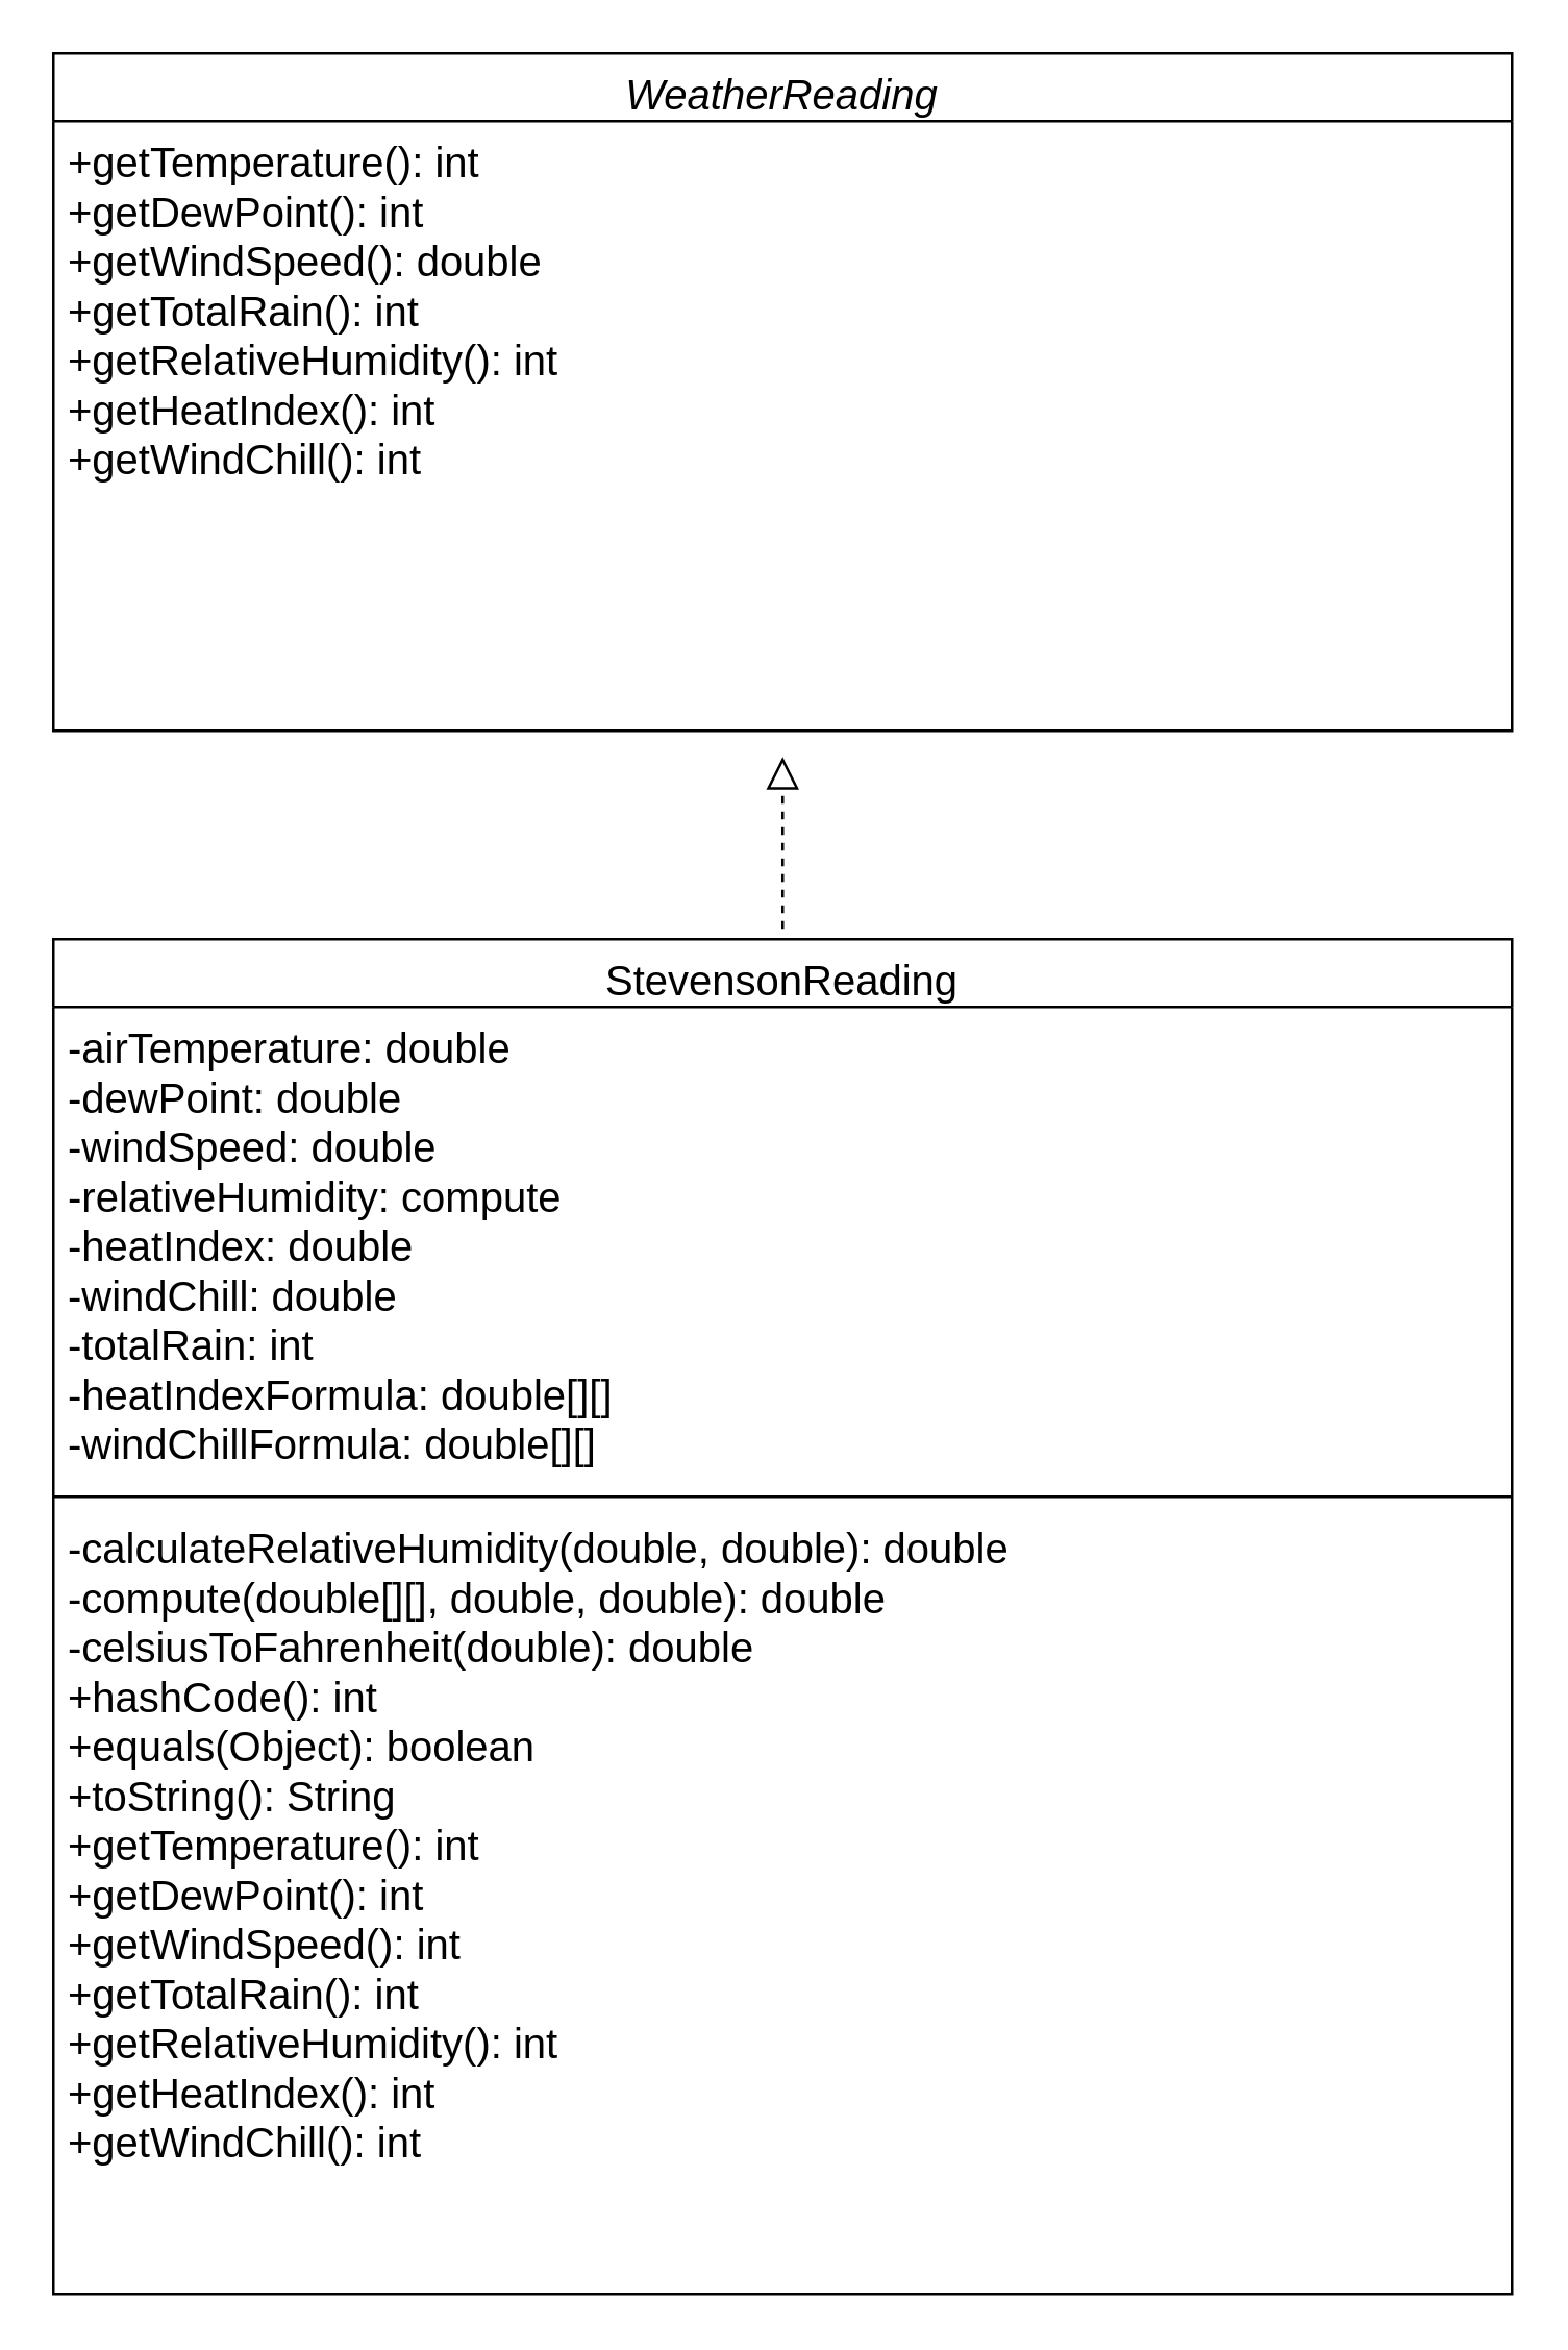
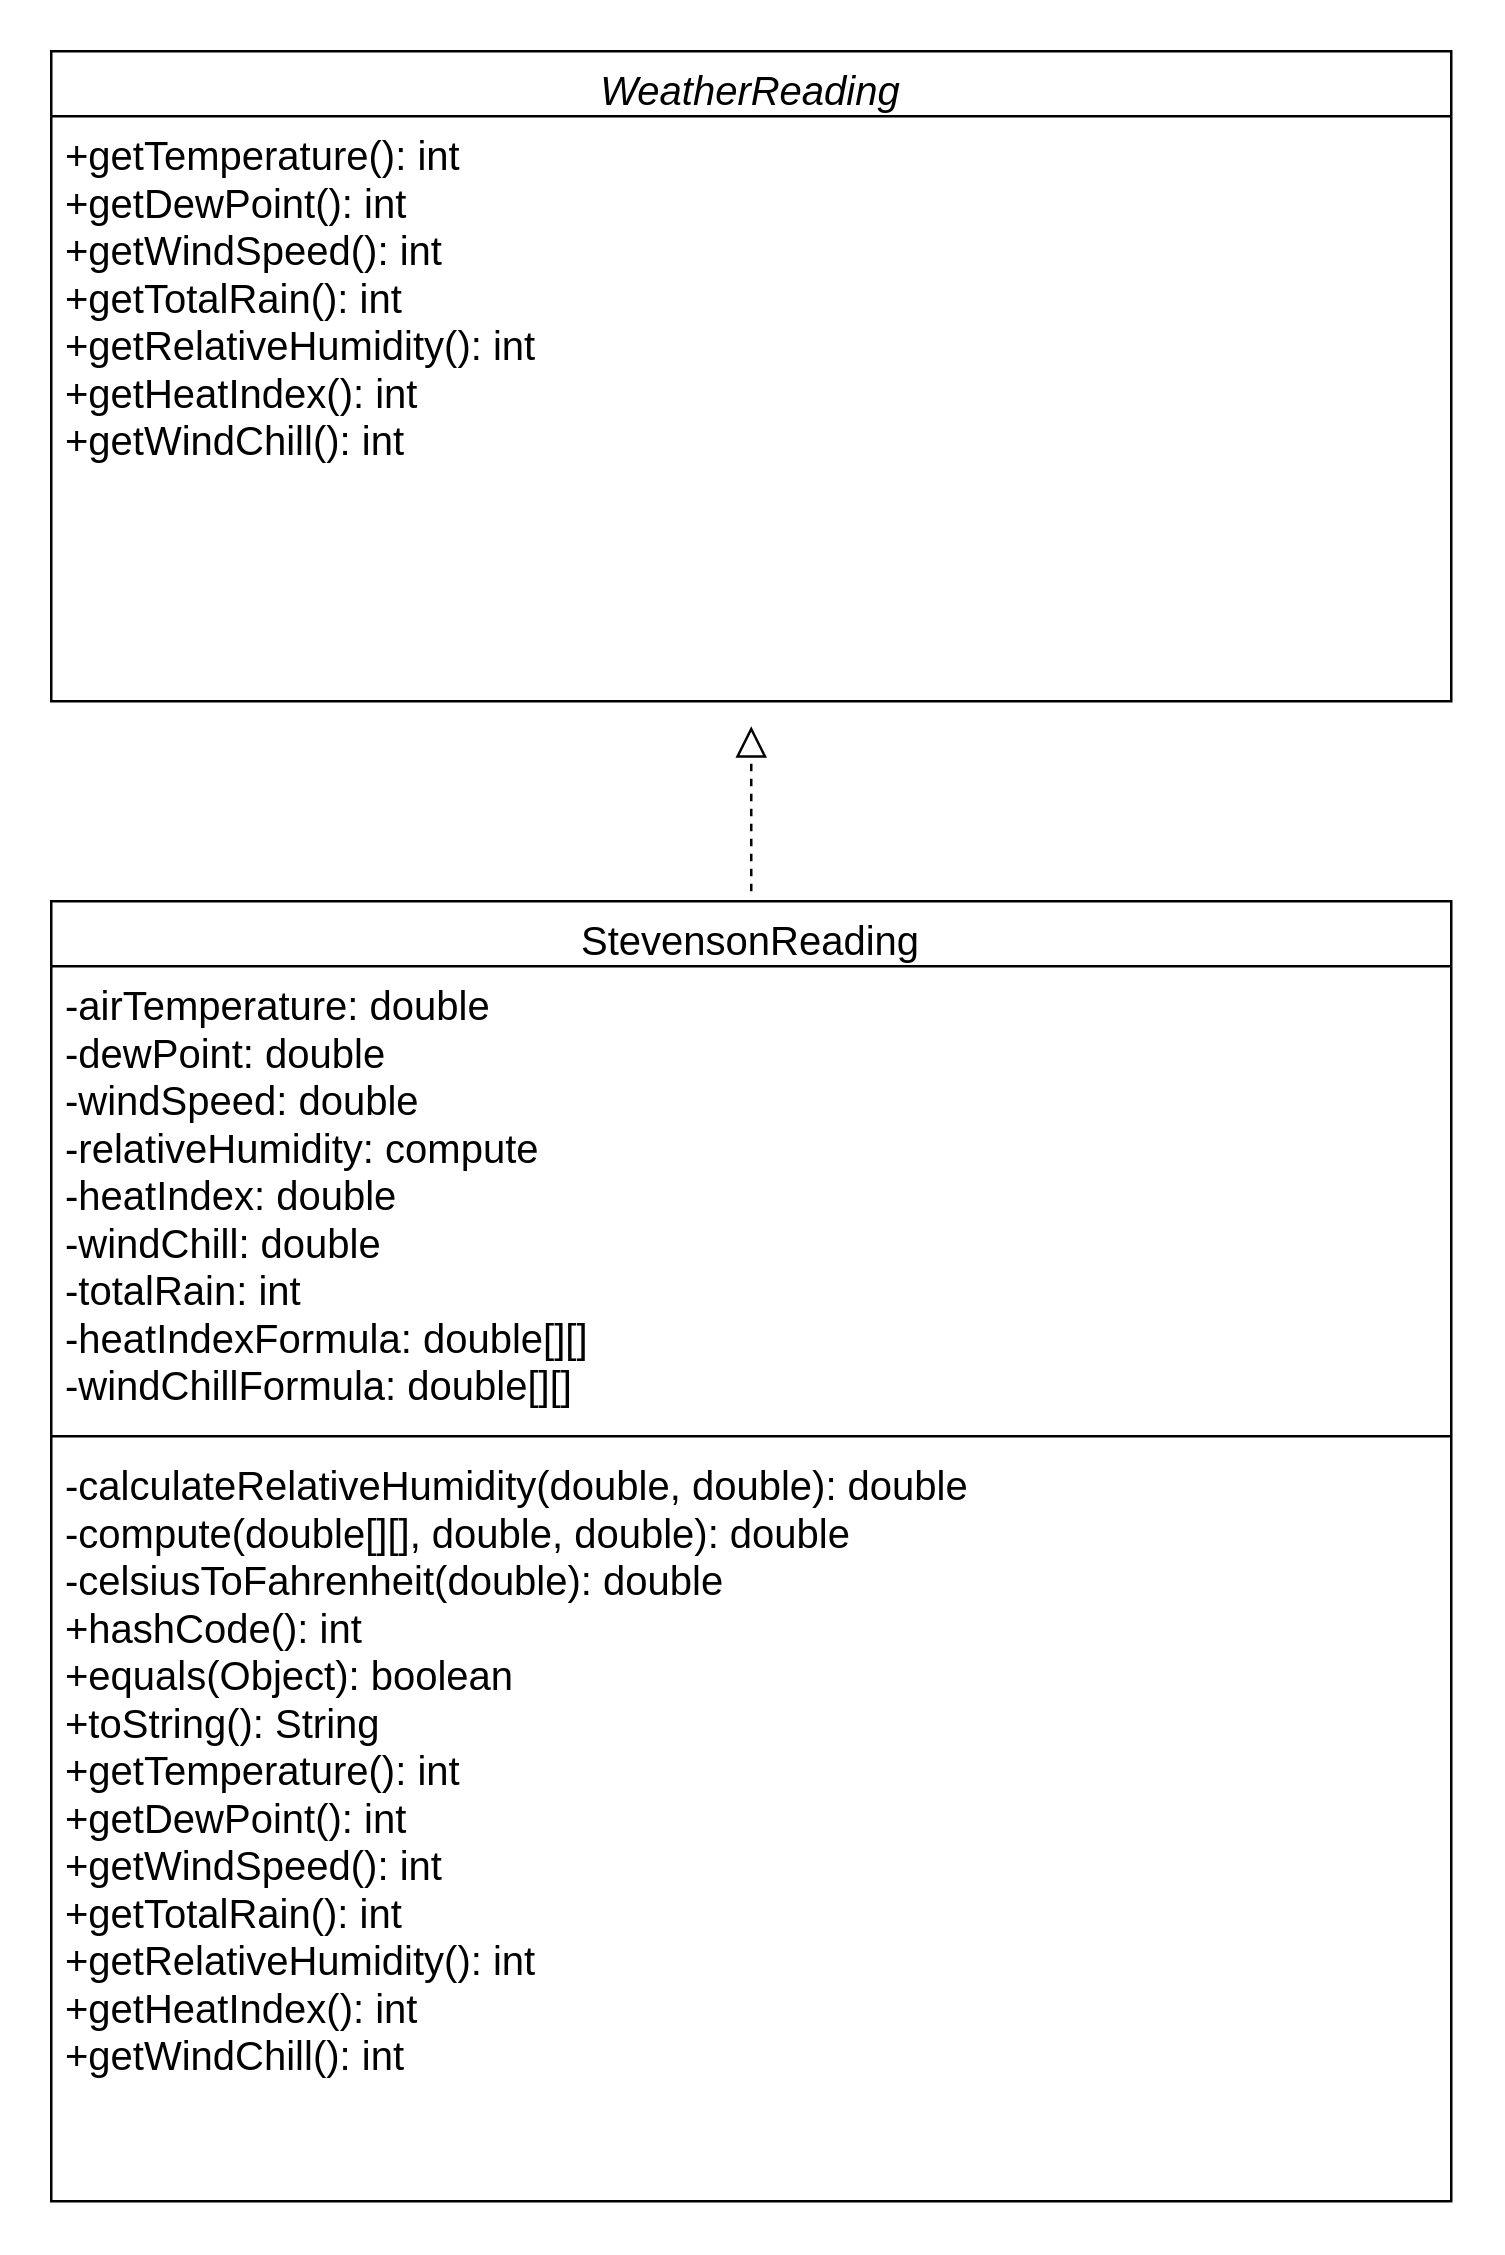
  <mxCell id="0" />
  <mxCell id="1" parent="0" />
  <mxCell id="2" value="StevensonReading" style="swimlane;fontStyle=0;align=center;verticalAlign=top;childLayout=stackLayout;horizontal=1;startSize=26;horizontalStack=0;resizeParent=1;resizeLast=0;collapsible=1;marginBottom=0;rounded=0;shadow=0;strokeWidth=1;fontSize=16;" parent="1" vertex="1"><mxGeometry x="20" y="360" width="560" height="520" as="geometry"><mxRectangle x="230" y="140" width="160" height="26" as="alternateBounds" /></mxGeometry></mxCell>
  <mxCell id="3" value="-airTemperature: double &#10;-dewPoint: double &#10;-windSpeed: double &#10;-relativeHumidity: compute &#10;-heatIndex: double &#10;-windChill: double &#10;-totalRain: int&#10;-heatIndexFormula: double[][]&#10;-windChillFormula: double[][]" style="text;align=left;verticalAlign=top;spacingLeft=4;spacingRight=4;overflow=hidden;rotatable=0;points=[[0,0.5],[1,0.5]];portConstraint=eastwest;rounded=0;shadow=0;html=0;fontSize=16;" parent="2" vertex="1"><mxGeometry y="26" width="560" height="184" as="geometry" /></mxCell>
  <mxCell id="4" value="" style="line;html=1;strokeWidth=1;align=left;verticalAlign=middle;spacingTop=-1;spacingLeft=3;spacingRight=3;rotatable=0;labelPosition=right;points=[];portConstraint=eastwest;" parent="2" vertex="1"><mxGeometry y="210" width="560" height="8" as="geometry" /></mxCell>
  <mxCell id="5" value="-calculateRelativeHumidity(double, double): double&#10;-compute(double[][], double, double): double&#10;-celsiusToFahrenheit(double): double&#10;+hashCode(): int&#10;+equals(Object): boolean&#10;+toString(): String&#10;+getTemperature(): int&#10;+getDewPoint(): int&#10;+getWindSpeed(): int&#10;+getTotalRain(): int&#10;+getRelativeHumidity(): int&#10;+getHeatIndex(): int&#10;+getWindChill(): int" style="text;align=left;verticalAlign=top;spacingLeft=4;spacingRight=4;overflow=hidden;rotatable=0;points=[[0,0.5],[1,0.5]];portConstraint=eastwest;fontSize=16;" parent="2" vertex="1"><mxGeometry y="218" width="560" height="262" as="geometry" /></mxCell>
  <mxCell id="6" value="WeatherReading" style="swimlane;fontStyle=2;align=center;verticalAlign=top;childLayout=stackLayout;horizontal=1;startSize=26;horizontalStack=0;resizeParent=1;resizeLast=0;collapsible=1;marginBottom=0;rounded=0;shadow=0;strokeWidth=1;fontSize=16;" parent="1" vertex="1"><mxGeometry x="20" y="20" width="560" height="260" as="geometry"><mxRectangle x="130" y="380" width="160" height="26" as="alternateBounds" /></mxGeometry></mxCell>
- <mxCell id="7" value="+getTemperature(): int&#10;+getDewPoint(): int&#10;+getWindSpeed(): double&#10;+getTotalRain(): int&#10;+getRelativeHumidity(): int&#10;+getHeatIndex(): int&#10;+getWindChill(): int" style="text;align=left;verticalAlign=top;spacingLeft=4;spacingRight=4;overflow=hidden;rotatable=0;points=[[0,0.5],[1,0.5]];portConstraint=eastwest;fontSize=16;" parent="6" vertex="1"><mxGeometry y="26" width="560" height="174" as="geometry" /></mxCell>
+ <mxCell id="7" value="+getTemperature(): int&#10;+getDewPoint(): int&#10;+getWindSpeed(): int&#10;+getTotalRain(): int&#10;+getRelativeHumidity(): int&#10;+getHeatIndex(): int&#10;+getWindChill(): int" style="text;align=left;verticalAlign=top;spacingLeft=4;spacingRight=4;overflow=hidden;rotatable=0;points=[[0,0.5],[1,0.5]];portConstraint=eastwest;fontSize=16;" parent="6" vertex="1"><mxGeometry y="26" width="560" height="174" as="geometry" /></mxCell>
  <mxCell id="8" value="" style="endArrow=block;endSize=10;endFill=0;shadow=0;strokeWidth=1;rounded=0;edgeStyle=elbowEdgeStyle;elbow=vertical;dashed=1;" parent="1" edge="1"><mxGeometry width="160" relative="1" as="geometry"><mxPoint x="300" y="356" as="sourcePoint" /><mxPoint x="300" y="290" as="targetPoint" /><Array as="points"><mxPoint x="280" y="350" /><mxPoint x="240" y="309" /></Array></mxGeometry></mxCell>
